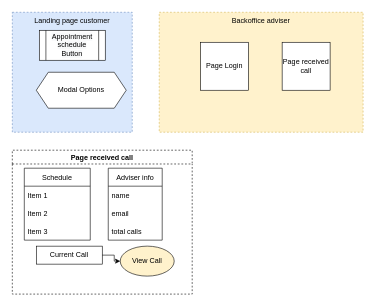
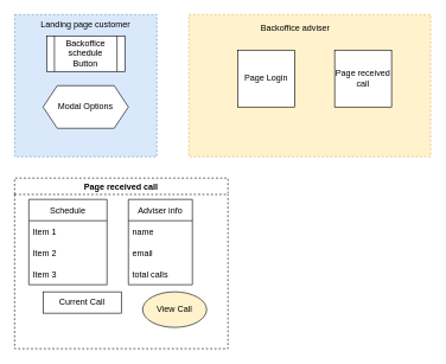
  <mxCell id="0" />
  <mxCell id="1" parent="0" />
  <mxCell id="2" value="" style="rounded=0;whiteSpace=wrap;html=1;dashed=1;fillColor=#fff2cc;strokeColor=#d6b656;" parent="1" vertex="1"><mxGeometry x="265" y="20" width="340" height="200" as="geometry" /></mxCell>
  <mxCell id="3" value="" style="whiteSpace=wrap;html=1;aspect=fixed;align=left;dashed=1;fillColor=#dae8fc;strokeColor=#6c8ebf;" parent="1" vertex="1"><mxGeometry x="20" y="20" width="200" height="200" as="geometry" /></mxCell>
  <mxCell id="4" value="Landing page customer" style="text;html=1;strokeColor=none;fillColor=none;align=center;verticalAlign=middle;whiteSpace=wrap;rounded=0;" parent="1" vertex="1"><mxGeometry x="35" y="20" width="170" height="30" as="geometry" /></mxCell>
- <mxCell id="5" value="&lt;span style=&quot;caret-color: rgb(0, 0, 0); color: rgb(0, 0, 0); font-family: Helvetica; font-size: 12px; font-style: normal; font-variant-caps: normal; font-weight: normal; letter-spacing: normal; text-align: center; text-indent: 0px; text-transform: none; word-spacing: 0px; -webkit-text-stroke-width: 0px; background-color: rgb(248, 249, 250); text-decoration: none; float: none; display: inline !important;&quot;&gt;Appointment schedule Button&lt;/span&gt;" style="shape=process;whiteSpace=wrap;html=1;backgroundOutline=1;" parent="1" vertex="1"><mxGeometry x="65" y="50" width="110" height="50" as="geometry" /></mxCell>
- <mxCell id="6" value="Backoffice adviser" style="text;html=1;strokeColor=none;fillColor=none;align=center;verticalAlign=middle;whiteSpace=wrap;rounded=0;dashed=1;" parent="1" vertex="1"><mxGeometry x="370" y="20" width="130" height="30" as="geometry" /></mxCell>
+ <mxCell id="5" value="&lt;span style=&quot;caret-color: rgb(0, 0, 0); color: rgb(0, 0, 0); font-family: Helvetica; font-size: 12px; font-style: normal; font-variant-caps: normal; font-weight: normal; letter-spacing: normal; text-align: center; text-indent: 0px; text-transform: none; word-spacing: 0px; -webkit-text-stroke-width: 0px; background-color: rgb(248, 249, 250); text-decoration: none; float: none; display: inline !important;&quot;&gt;Backoffice schedule Button&lt;/span&gt;" style="shape=process;whiteSpace=wrap;html=1;backgroundOutline=1;" parent="1" vertex="1"><mxGeometry x="65" y="50" width="110" height="50" as="geometry" /></mxCell>
+ <mxCell id="6" value="Backoffice adviser" style="text;html=1;strokeColor=none;fillColor=none;align=center;verticalAlign=middle;whiteSpace=wrap;rounded=0;dashed=1;" parent="1" vertex="1"><mxGeometry x="350" y="25" width="130" height="30" as="geometry" /></mxCell>
  <mxCell id="7" value="Page Login" style="whiteSpace=wrap;html=1;aspect=fixed;" parent="1" vertex="1"><mxGeometry x="334" y="70" width="80" height="80" as="geometry" /></mxCell>
  <mxCell id="8" value="Page received call" style="whiteSpace=wrap;html=1;aspect=fixed;" parent="1" vertex="1"><mxGeometry x="470" y="70" width="80" height="80" as="geometry" /></mxCell>
  <mxCell id="9" value="Page received call" style="swimlane;dashed=1;" parent="1" vertex="1"><mxGeometry x="20" y="250" width="300" height="240" as="geometry" /></mxCell>
  <mxCell id="10" value="Schedule" style="swimlane;fontStyle=0;childLayout=stackLayout;horizontal=1;startSize=30;horizontalStack=0;resizeParent=1;resizeParentMax=0;resizeLast=0;collapsible=1;marginBottom=0;" parent="9" vertex="1"><mxGeometry x="20" y="30" width="110" height="120" as="geometry" /></mxCell>
  <mxCell id="11" value="Item 1" style="text;strokeColor=none;fillColor=none;align=left;verticalAlign=middle;spacingLeft=4;spacingRight=4;overflow=hidden;points=[[0,0.5],[1,0.5]];portConstraint=eastwest;rotatable=0;dashed=1;" parent="10" vertex="1"><mxGeometry y="30" width="110" height="30" as="geometry" /></mxCell>
  <mxCell id="12" value="Item 2" style="text;strokeColor=none;fillColor=none;align=left;verticalAlign=middle;spacingLeft=4;spacingRight=4;overflow=hidden;points=[[0,0.5],[1,0.5]];portConstraint=eastwest;rotatable=0;dashed=1;" parent="10" vertex="1"><mxGeometry y="60" width="110" height="30" as="geometry" /></mxCell>
  <mxCell id="13" value="Item 3" style="text;strokeColor=none;fillColor=none;align=left;verticalAlign=middle;spacingLeft=4;spacingRight=4;overflow=hidden;points=[[0,0.5],[1,0.5]];portConstraint=eastwest;rotatable=0;dashed=1;" parent="10" vertex="1"><mxGeometry y="90" width="110" height="30" as="geometry" /></mxCell>
  <mxCell id="14" value="Current Call" style="rounded=0;whiteSpace=wrap;html=1;" parent="9" vertex="1"><mxGeometry x="40" y="160" width="110" height="30" as="geometry" /></mxCell>
  <mxCell id="15" value="Adviser info" style="swimlane;fontStyle=0;childLayout=stackLayout;horizontal=1;startSize=30;horizontalStack=0;resizeParent=1;resizeParentMax=0;resizeLast=0;collapsible=1;marginBottom=0;" parent="9" vertex="1"><mxGeometry x="160" y="30" width="90" height="120" as="geometry" /></mxCell>
  <mxCell id="16" value="name" style="text;strokeColor=none;fillColor=none;align=left;verticalAlign=middle;spacingLeft=4;spacingRight=4;overflow=hidden;points=[[0,0.5],[1,0.5]];portConstraint=eastwest;rotatable=0;" parent="15" vertex="1"><mxGeometry y="30" width="90" height="30" as="geometry" /></mxCell>
  <mxCell id="17" value="email" style="text;strokeColor=none;fillColor=none;align=left;verticalAlign=middle;spacingLeft=4;spacingRight=4;overflow=hidden;points=[[0,0.5],[1,0.5]];portConstraint=eastwest;rotatable=0;" parent="15" vertex="1"><mxGeometry y="60" width="90" height="30" as="geometry" /></mxCell>
  <mxCell id="18" value="total calls" style="text;strokeColor=none;fillColor=none;align=left;verticalAlign=middle;spacingLeft=4;spacingRight=4;overflow=hidden;points=[[0,0.5],[1,0.5]];portConstraint=eastwest;rotatable=0;" parent="15" vertex="1"><mxGeometry y="90" width="90" height="30" as="geometry" /></mxCell>
  <mxCell id="19" value="View Call" style="ellipse;whiteSpace=wrap;html=1;rounded=0;fillColor=#fff2cc;" parent="9" vertex="1"><mxGeometry x="180" y="160" width="90" height="50" as="geometry" /></mxCell>
- <mxCell id="20" value="" style="edgeStyle=orthogonalEdgeStyle;rounded=0;orthogonalLoop=1;jettySize=auto;html=1;" parent="9" source="14" target="19" edge="1"><mxGeometry relative="1" as="geometry" /></mxCell>
- <mxCell id="21" value="Modal Options" style="shape=hexagon;perimeter=hexagonPerimeter2;whiteSpace=wrap;html=1;fixedSize=1;" parent="1" vertex="1"><mxGeometry x="60" y="120" width="150" height="60" as="geometry" /></mxCell>
+ <mxCell id="21" value="Modal Options" style="shape=hexagon;perimeter=hexagonPerimeter2;whiteSpace=wrap;html=1;fixedSize=1;" parent="1" vertex="1"><mxGeometry x="60" y="120" width="120" height="60" as="geometry" /></mxCell>
